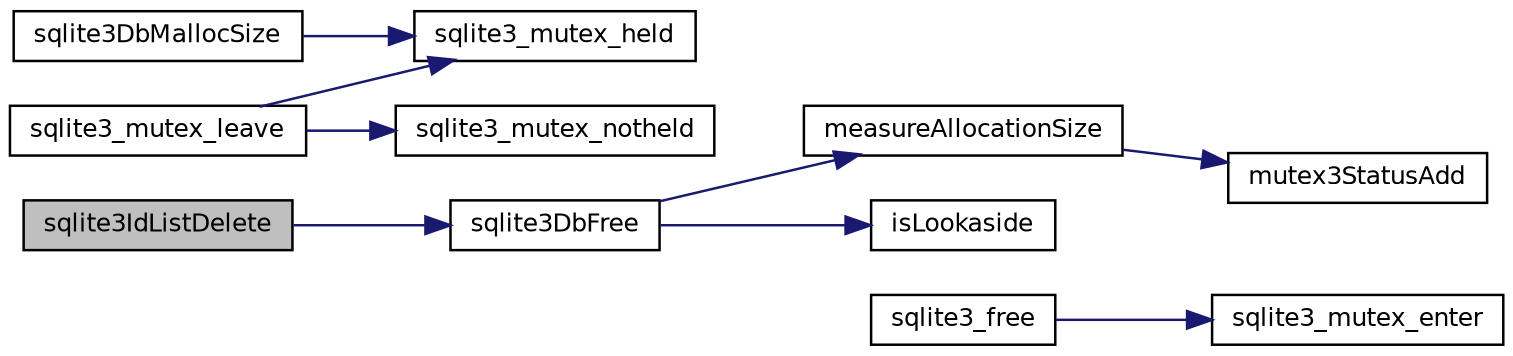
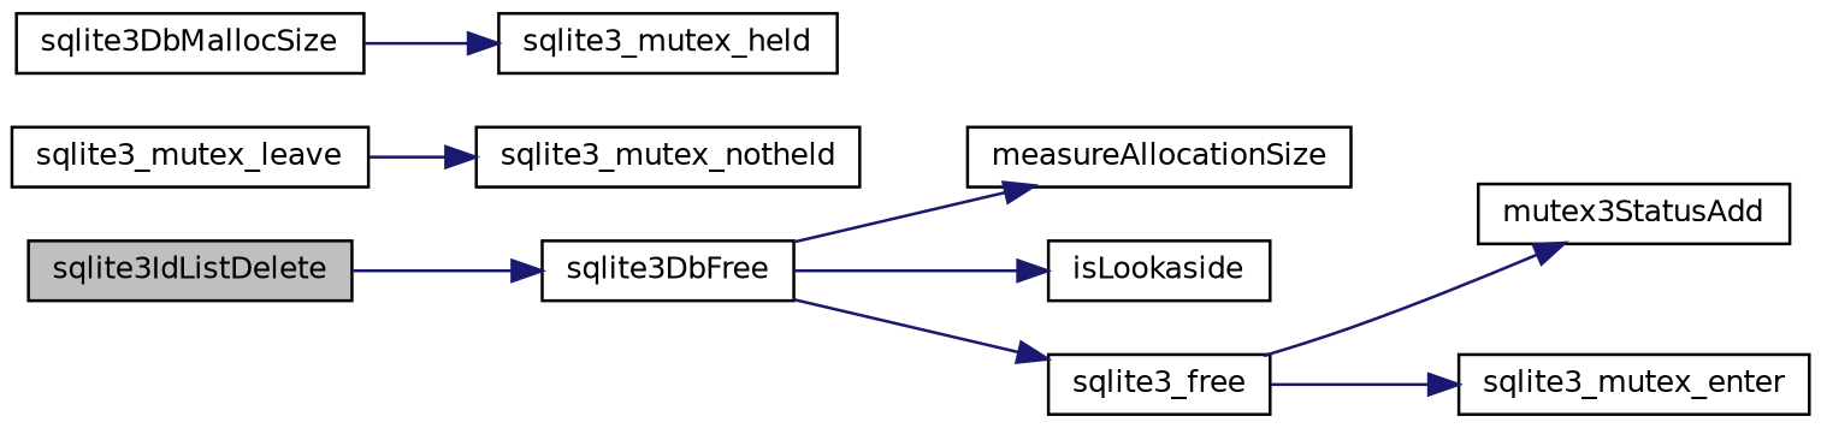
  digraph {
    fontname="DejaVu Sans"
    rankdir=LR
    node [color=black fillcolor=white fontname="DejaVu Sans" fontsize=10 shape=record style=filled]
    edge [color=midnightblue fontname="DejaVu Sans" fontsize=10 labelfontname=FreeSans labelfontsize=10 style=solid]
    n1 [fillcolor=grey75 fontcolor=black height=0.2 label=sqlite3IdListDelete width=0.4]
    n2 [height=0.2 label=sqlite3DbFree width=0.4]
    n3 [height=0.2 label=measureAllocationSize width=0.4]
    n4 [height=0.2 label=isLookaside width=0.4]
    n5 [height=0.2 label=sqlite3_free width=0.4]
    n6 [height=0.2 label=sqlite3_mutex_held width=0.4]
    n7 [height=0.2 label=sqlite3_mutex_enter width=0.4]
    n8 [height=0.2 label=mutex3StatusAdd width=0.4]
    n9 [height=0.2 label=sqlite3DbMallocSize width=0.4]
    n10 [height=0.2 label=sqlite3_mutex_leave width=0.4]
    n11 [height=0.2 label=sqlite3_mutex_notheld width=0.4]
    n1 -> n2
    n2 -> n3
    n2 -> n4
+   n2 -> n5
    n5 -> n7
-   n3 -> n8
+   n5 -> n8
    n9 -> n6
-   n10 -> n6
    n10 -> n11
  }
